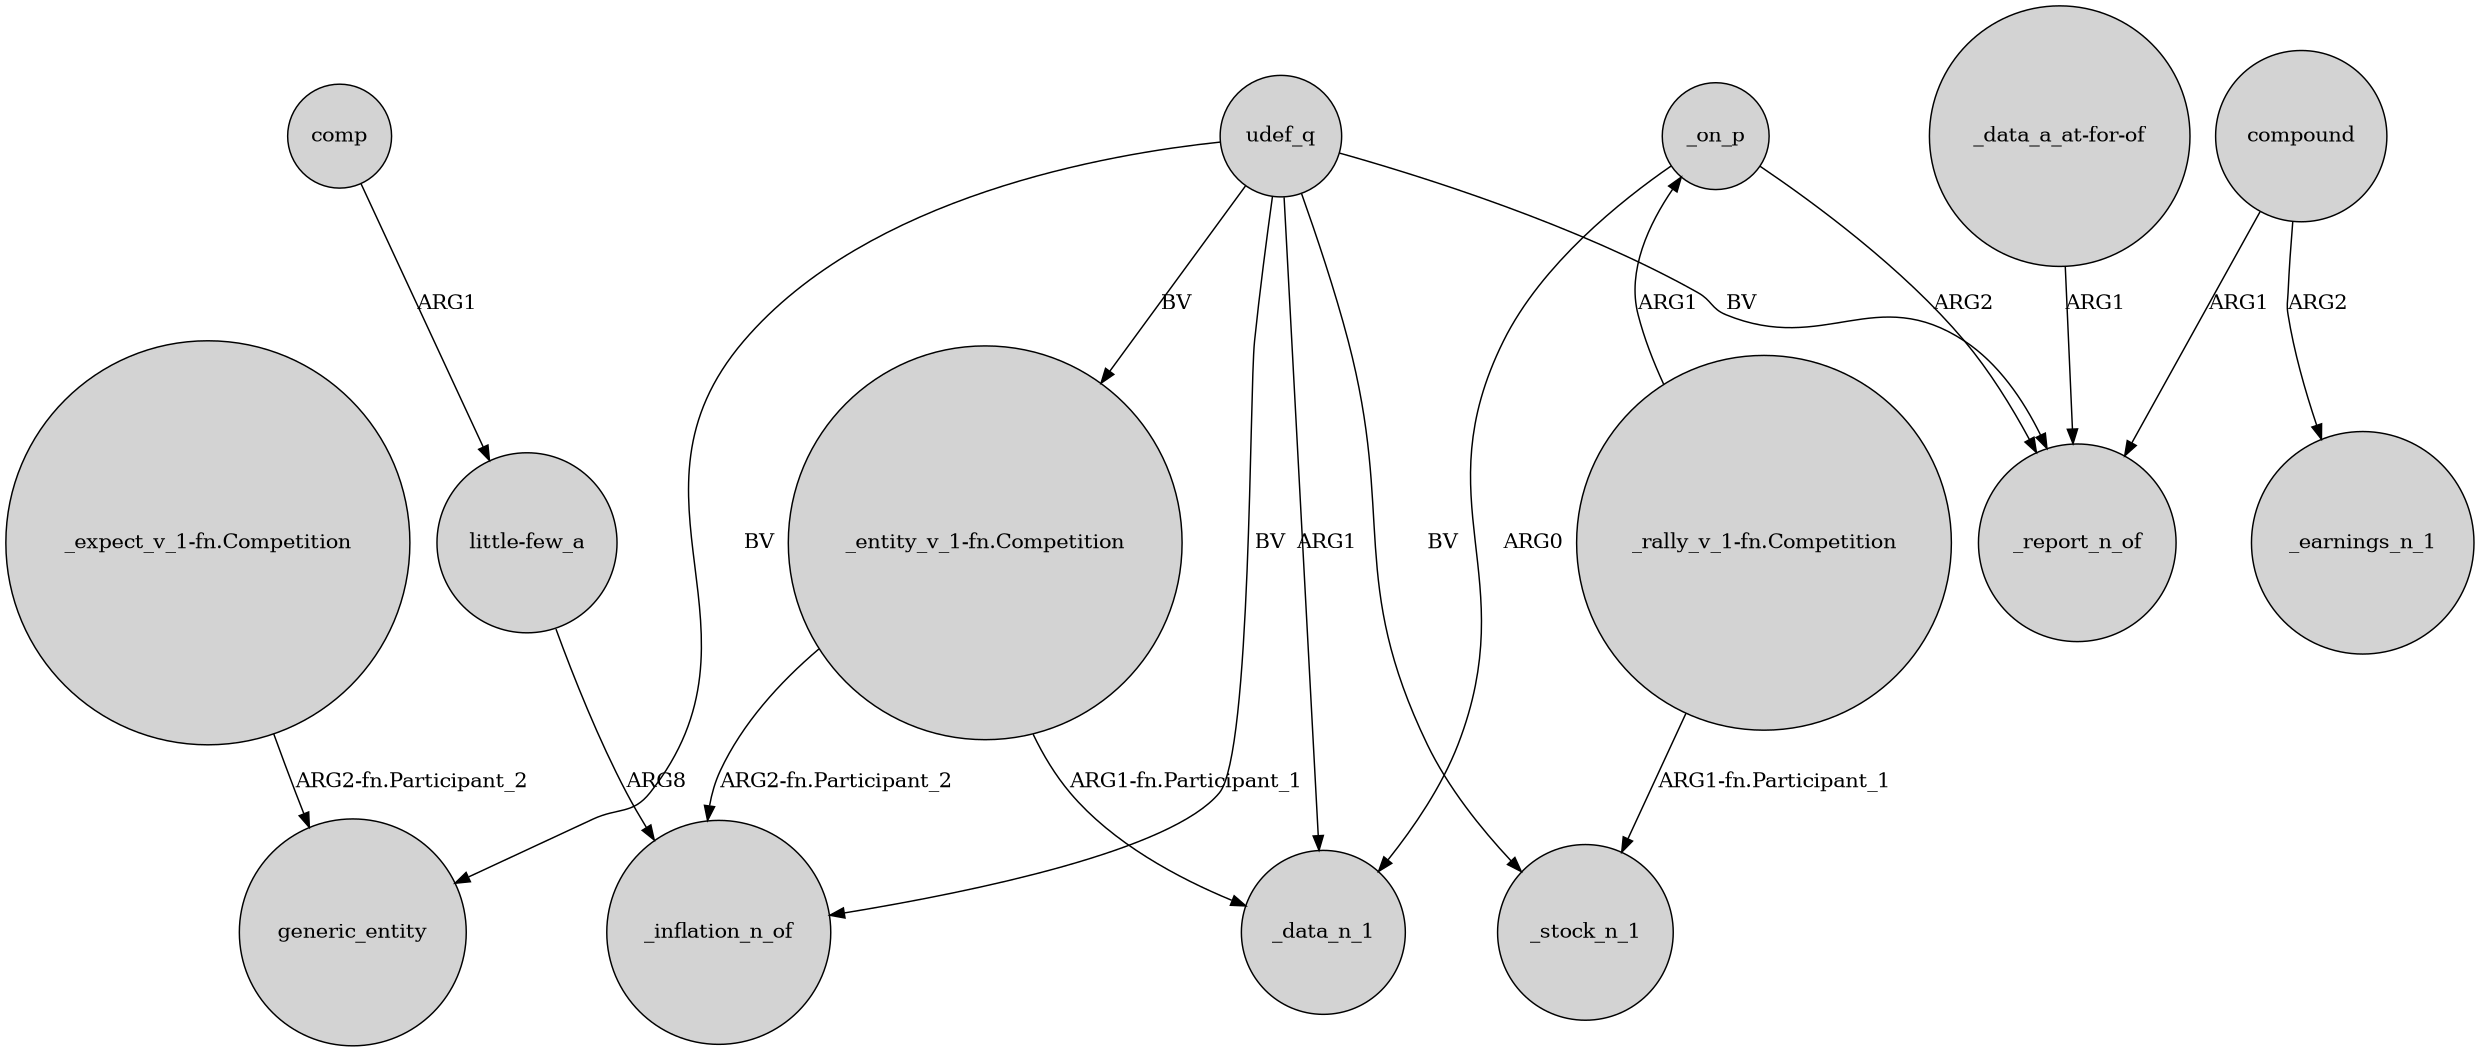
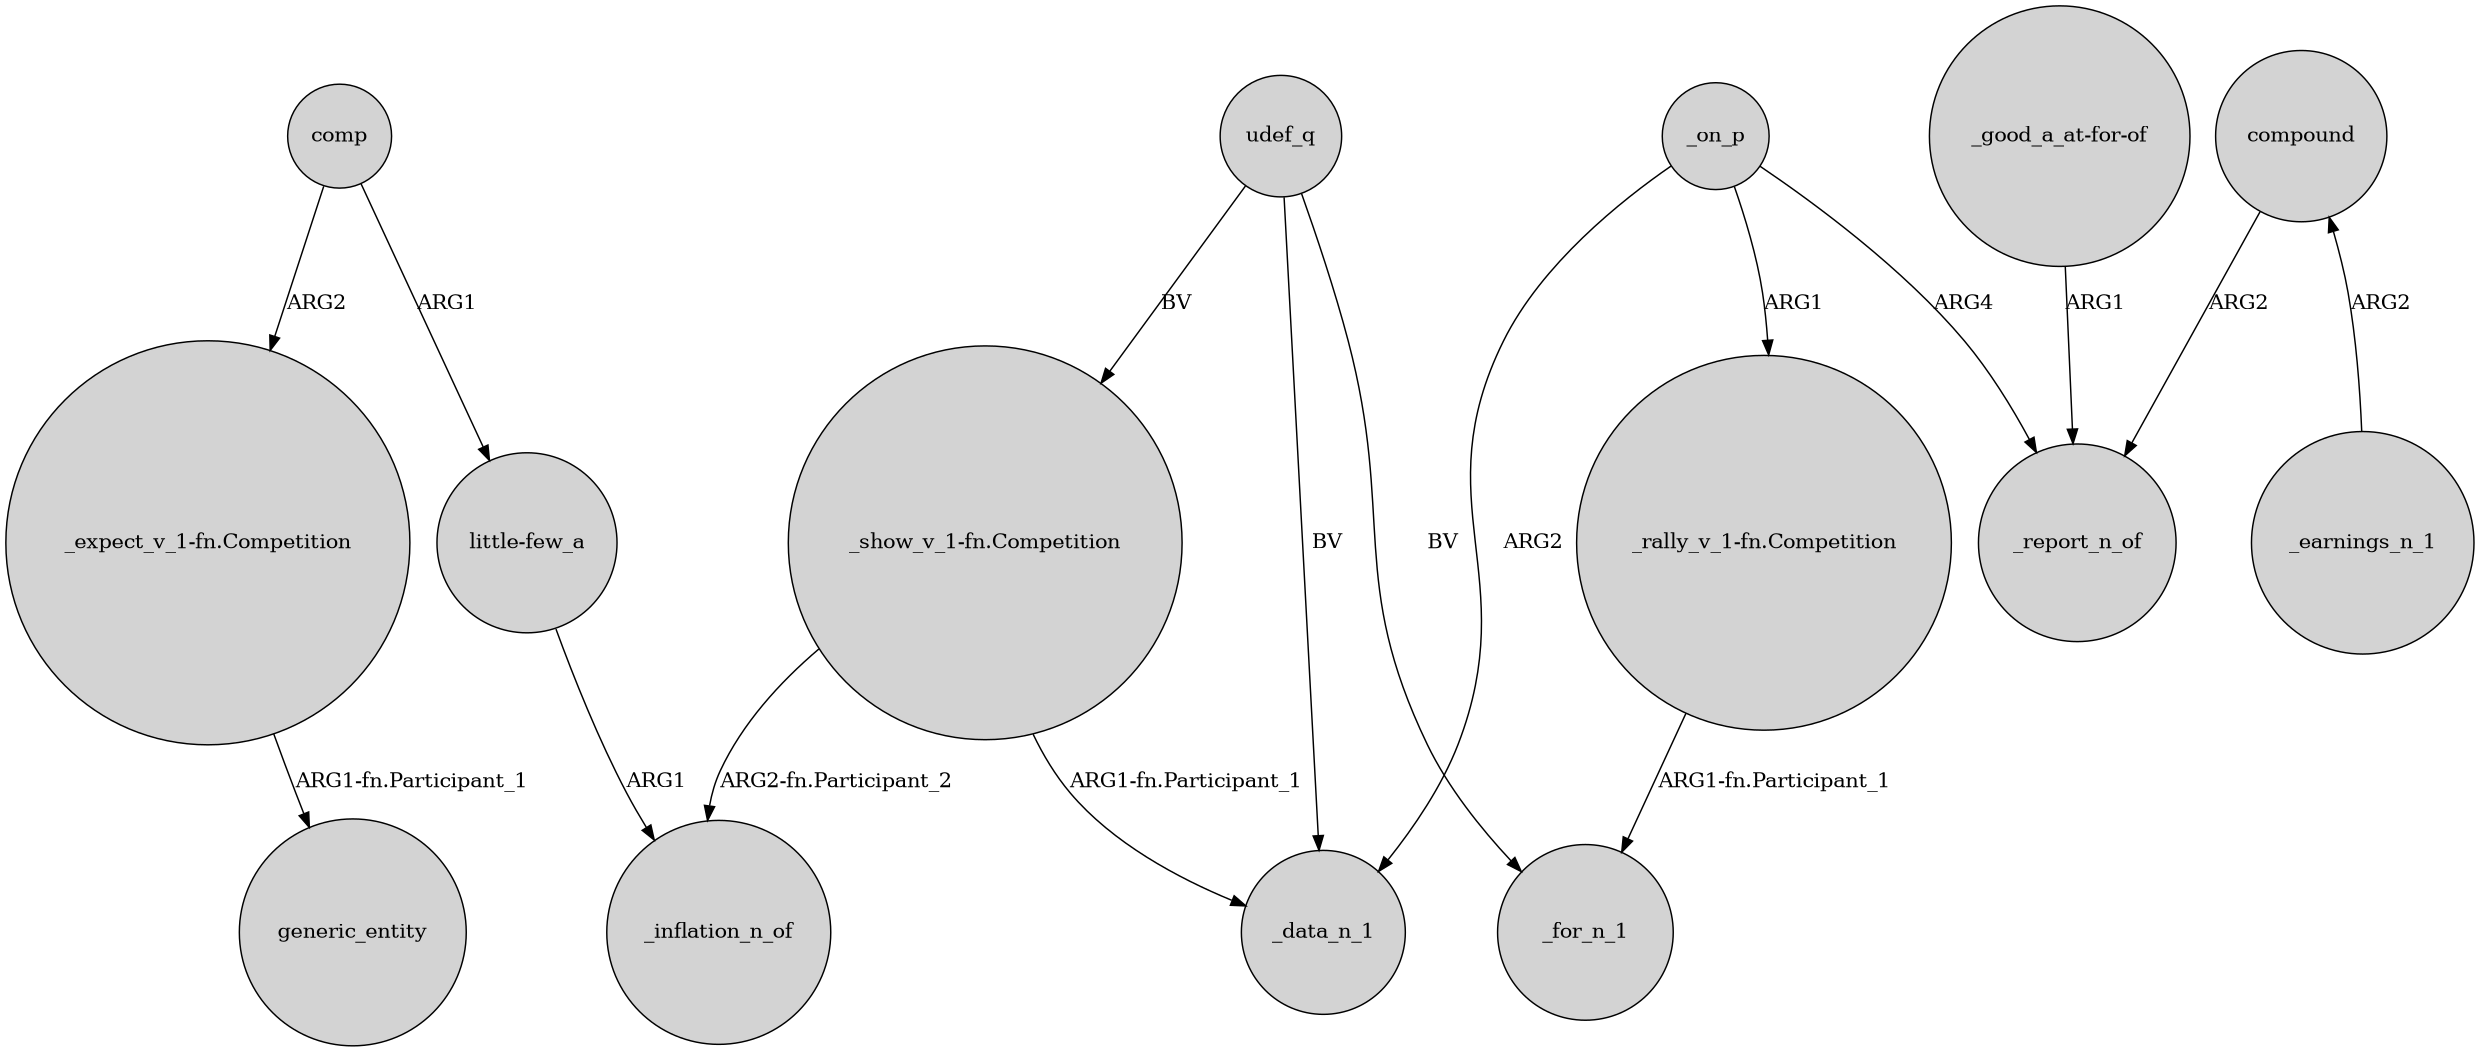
  digraph {
    node [shape=circle style=filled]
    comp
    "_expect_v_1-fn.Competition"
    "little-few_a"
    generic_entity
    _inflation_n_of
    "_rally_v_1-fn.Competition"
-   _stock_n_1
-   "_show_v_1-fn.Competition" [label="_entity_v_1-fn.Competition"]
+   _stock_n_1 [label=_for_n_1]
+   "_show_v_1-fn.Competition"
    _data_n_1
    udef_q
    _report_n_of
    compound
    _earnings_n_1
-   "_good_a_at-for-of" [label="_data_a_at-for-of"]
+   "_good_a_at-for-of"
    _on_p
+   comp -> "_expect_v_1-fn.Competition" [label=ARG2]
    comp -> "little-few_a" [label=ARG1]
-   "_expect_v_1-fn.Competition" -> generic_entity [label="ARG2-fn.Participant_2"]
-   "little-few_a" -> _inflation_n_of [label=ARG8]
+   "_expect_v_1-fn.Competition" -> generic_entity [label="ARG1-fn.Participant_1"]
+   "little-few_a" -> _inflation_n_of [label=ARG1]
    "_rally_v_1-fn.Competition" -> _stock_n_1 [label="ARG1-fn.Participant_1"]
    "_show_v_1-fn.Competition" -> _inflation_n_of [label="ARG2-fn.Participant_2"]
    "_show_v_1-fn.Competition" -> _data_n_1 [label="ARG1-fn.Participant_1"]
-   udef_q -> generic_entity [label=BV]
-   udef_q -> _inflation_n_of [label=BV]
    udef_q -> _stock_n_1 [label=BV]
    udef_q -> "_show_v_1-fn.Competition" [label=BV]
-   udef_q -> _data_n_1 [label=ARG1]
-   udef_q -> _report_n_of [label=BV]
-   compound -> _report_n_of [label=ARG1]
-   compound -> _earnings_n_1 [label=ARG2]
+   udef_q -> _data_n_1 [label=BV]
+   compound -> _report_n_of [label=ARG2]
+   _earnings_n_1 -> compound [label=ARG2]
    "_good_a_at-for-of" -> _report_n_of [label=ARG1]
-   "_rally_v_1-fn.Competition" -> _on_p [label=ARG1]
-   _on_p -> _data_n_1 [label=ARG0]
-   _on_p -> _report_n_of [label=ARG2]
+   _on_p -> "_rally_v_1-fn.Competition" [label=ARG1]
+   _on_p -> _data_n_1 [label=ARG2]
+   _on_p -> _report_n_of [label=ARG4]
  }
